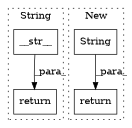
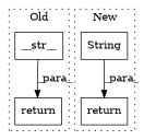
  digraph {
    node [a=32 l=7 shape=box]
    n1 [l=9 label=__str__ s=5460]
    n2 [a=41 label=return s=5528]
    n3 [l="7,1" label=String s="5319,5343"]
    n4 [a=41 label=return s=5312]
    subgraph cluster_1 {
-     label=String
+     label=Old
      style=dotted
      n1
      n2
    }
    subgraph cluster_2 {
      label=New
      style=dotted
      n3
      n4
    }
    n1 -> n2 [label=_para_]
    n3 -> n4 [label=_para_]
  }
